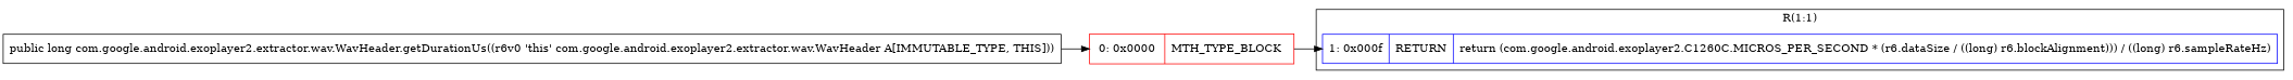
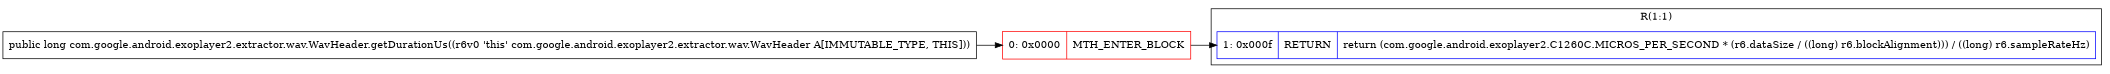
  digraph {
    rankdir=LR
    node [shape=record]
    n1 [color=blue label="{1\:\ 0x000f|RETURN\l|return (com.google.android.exoplayer2.C1260C.MICROS_PER_SECOND * (r6.dataSize \/ ((long) r6.blockAlignment))) \/ ((long) r6.sampleRateHz)\l}"]
-   n2 [color=red label="{0\:\ 0x0000|MTH_TYPE_BLOCK\l}"]
+   n2 [color=red label="{0\:\ 0x0000|MTH_ENTER_BLOCK\l}"]
    n3 [label="{public long com.google.android.exoplayer2.extractor.wav.WavHeader.getDurationUs((r6v0 'this' com.google.android.exoplayer2.extractor.wav.WavHeader A[IMMUTABLE_TYPE, THIS])) }"]
    subgraph cluster_1 {
      label="R(1:1)"
      n1
    }
    n2 -> n1
    n3 -> n2
  }
